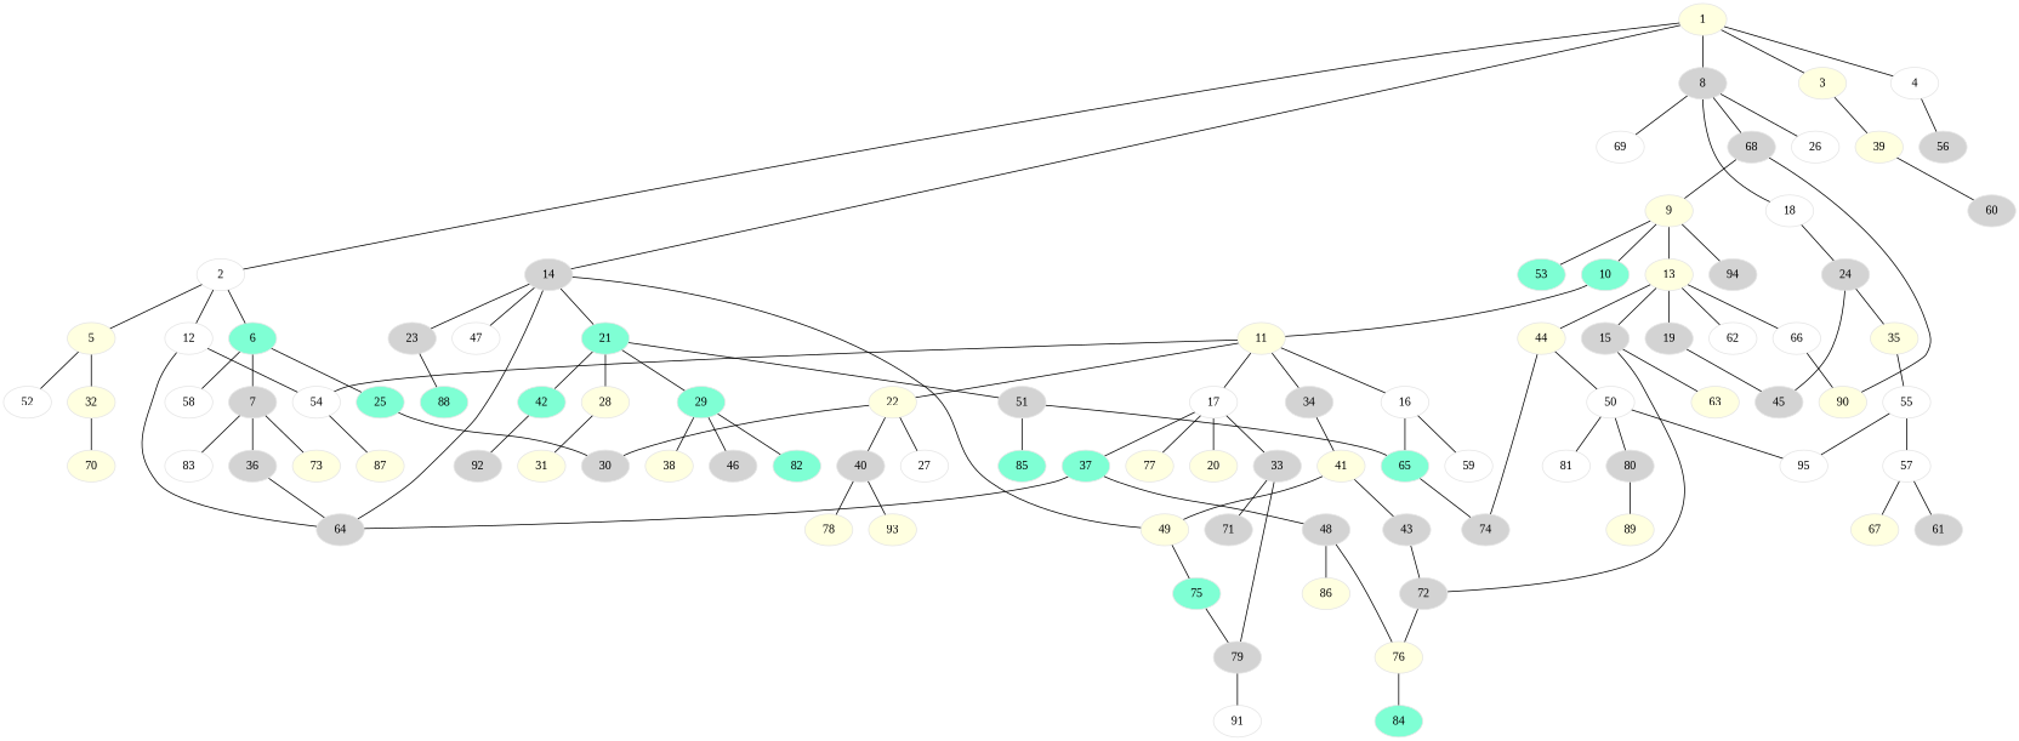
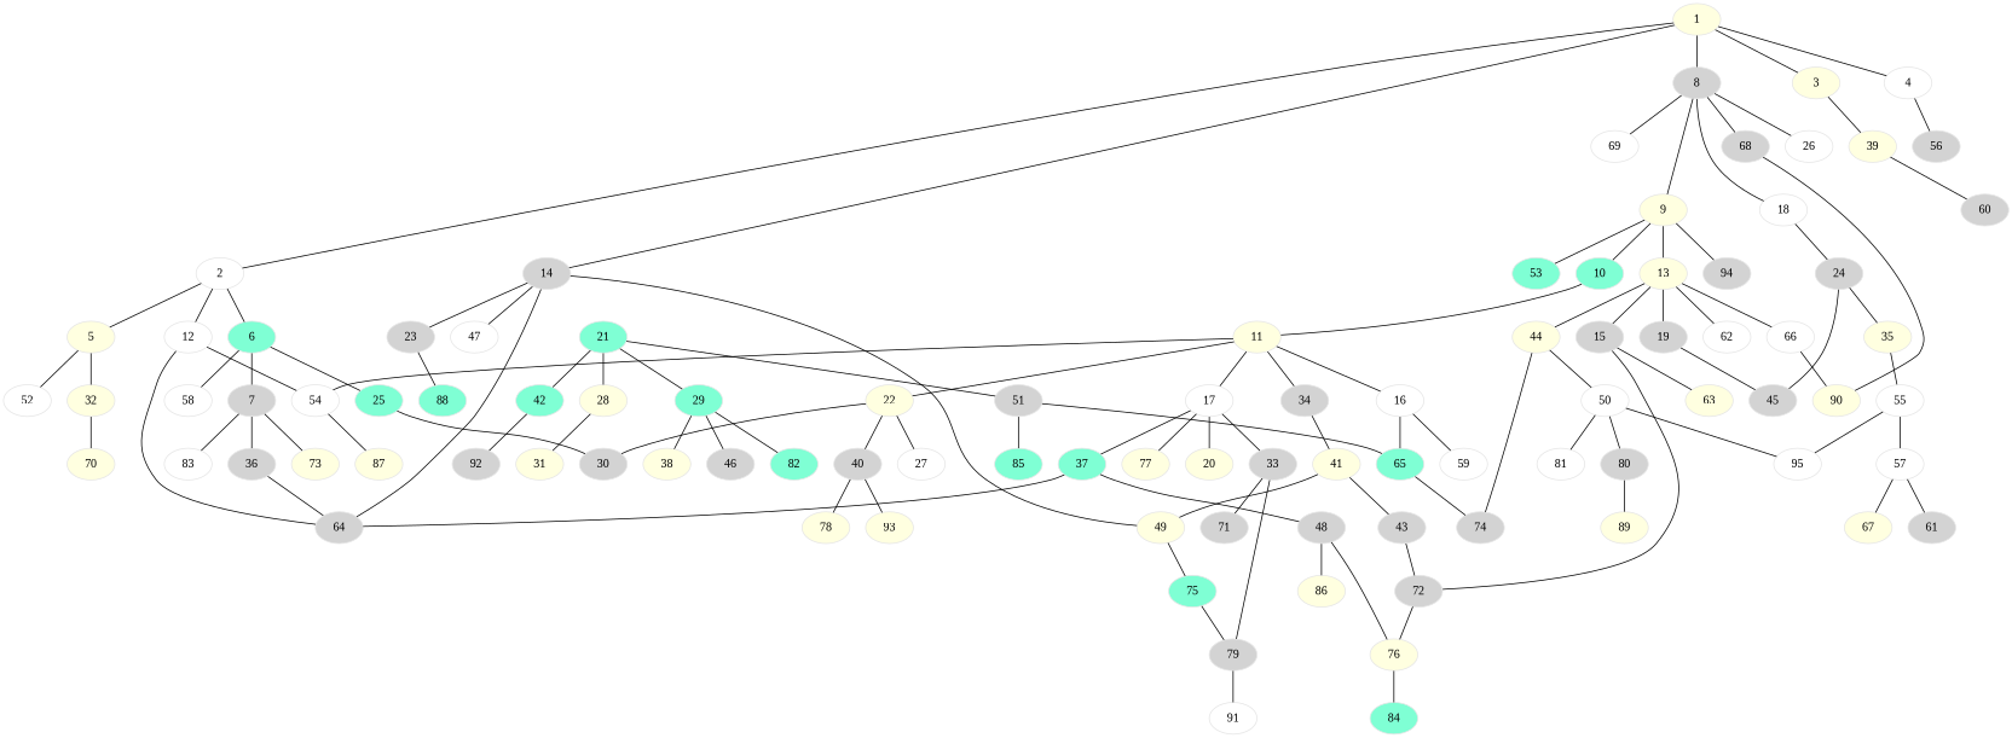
  graph {
    fontname="Liberation Serif"
    node [color=gray90 fillcolor=lightyellow fontname="Liberation Serif" style=filled]
    edge [fontname="Liberation Serif"]
    2 [fillcolor=white]
    1
    3
    4 [fillcolor=white]
    8 [fillcolor=lightgrey]
    14 [fillcolor=lightgrey]
    5
    6 [fillcolor=aquamarine]
    12 [fillcolor=white]
    39
    56 [fillcolor=lightgrey]
    9
    18 [fillcolor=white]
    26 [fillcolor=white]
    68 [fillcolor=lightgrey]
    69 [fillcolor=white]
    64 [fillcolor=lightgrey]
    21 [fillcolor=aquamarine]
    23 [fillcolor=lightgrey]
    47 [fillcolor=white]
    49
    32
    52 [fillcolor=white]
    7 [fillcolor=lightgrey]
    25 [fillcolor=aquamarine]
    58 [fillcolor=white]
    54 [fillcolor=white]
    60 [fillcolor=lightgrey]
    70
    36 [fillcolor=lightgrey]
    73
    83 [fillcolor=white]
    30 [fillcolor=lightgrey]
    94 [fillcolor=lightgrey]
    10 [fillcolor=aquamarine]
    13
    53 [fillcolor=aquamarine]
    24 [fillcolor=lightgrey]
    90
    11
    15 [fillcolor=lightgrey]
    19 [fillcolor=lightgrey]
    44
    62 [fillcolor=white]
    66 [fillcolor=white]
    16 [fillcolor=white]
    17 [fillcolor=white]
    22
    34 [fillcolor=lightgrey]
    59 [fillcolor=white]
    65 [fillcolor=aquamarine]
    20
    33 [fillcolor=lightgrey]
    37 [fillcolor=aquamarine]
    77
    27 [fillcolor=white]
    40 [fillcolor=lightgrey]
    41
    87
    63
    72 [fillcolor=lightgrey]
    45 [fillcolor=lightgrey]
    50 [fillcolor=white]
    74 [fillcolor=lightgrey]
    28
    29 [fillcolor=aquamarine]
    42 [fillcolor=aquamarine]
    51 [fillcolor=lightgrey]
    88 [fillcolor=aquamarine]
    75 [fillcolor=aquamarine]
    76
    71 [fillcolor=lightgrey]
    79 [fillcolor=lightgrey]
    48 [fillcolor=lightgrey]
    35
    31
    38
    46 [fillcolor=lightgrey]
    82 [fillcolor=aquamarine]
    92 [fillcolor=lightgrey]
    85 [fillcolor=aquamarine]
    78
    93
    55 [fillcolor=white]
    91 [fillcolor=white]
    43 [fillcolor=lightgrey]
    95 [fillcolor=white]
    57 [fillcolor=white]
    86
    80 [fillcolor=lightgrey]
    81 [fillcolor=white]
    84 [fillcolor=aquamarine]
    89
    61 [fillcolor=lightgrey]
    67
    2 -- 5
    2 -- 6
    2 -- 12
    1 -- 2
    1 -- 3
    1 -- 4
    1 -- 8
    1 -- 14
    3 -- 39
    4 -- 56
-   68 -- 9
+   8 -- 9
    8 -- 18
    8 -- 26
    8 -- 68
    8 -- 69
    14 -- 64
-   14 -- 21
    14 -- 23
    14 -- 47
    14 -- 49
    5 -- 32
    5 -- 52
    6 -- 7
    6 -- 25
    6 -- 58
    12 -- 64
    12 -- 54
    39 -- 60
    9 -- 94
    9 -- 10
    9 -- 13
    9 -- 53
    18 -- 24
    68 -- 90
    21 -- 28
    21 -- 29
    21 -- 42
    21 -- 51
    23 -- 88
    49 -- 75
    32 -- 70
    7 -- 36
    7 -- 73
    7 -- 83
    25 -- 30
    54 -- 87
    36 -- 64
    10 -- 11
    13 -- 15
    13 -- 19
    13 -- 44
    13 -- 62
    13 -- 66
    24 -- 45
    24 -- 35
    11 -- 54
    11 -- 16
    11 -- 17
    11 -- 22
    11 -- 34
    15 -- 63
    15 -- 72
    19 -- 45
    44 -- 50
    44 -- 74
    66 -- 90
    16 -- 59
    16 -- 65
    17 -- 20
    17 -- 33
    17 -- 37
    17 -- 77
    22 -- 30
    22 -- 27
    22 -- 40
    34 -- 41
    65 -- 74
    33 -- 71
    33 -- 79
    37 -- 64
    37 -- 48
    40 -- 78
    40 -- 93
    41 -- 49
    41 -- 43
    72 -- 76
    50 -- 95
    50 -- 80
    50 -- 81
    28 -- 31
    29 -- 38
    29 -- 46
    29 -- 82
    42 -- 92
    51 -- 65
    51 -- 85
    75 -- 79
    76 -- 84
    79 -- 91
    48 -- 76
    48 -- 86
    35 -- 55
    55 -- 95
    55 -- 57
    43 -- 72
    57 -- 61
    57 -- 67
    80 -- 89
  }
